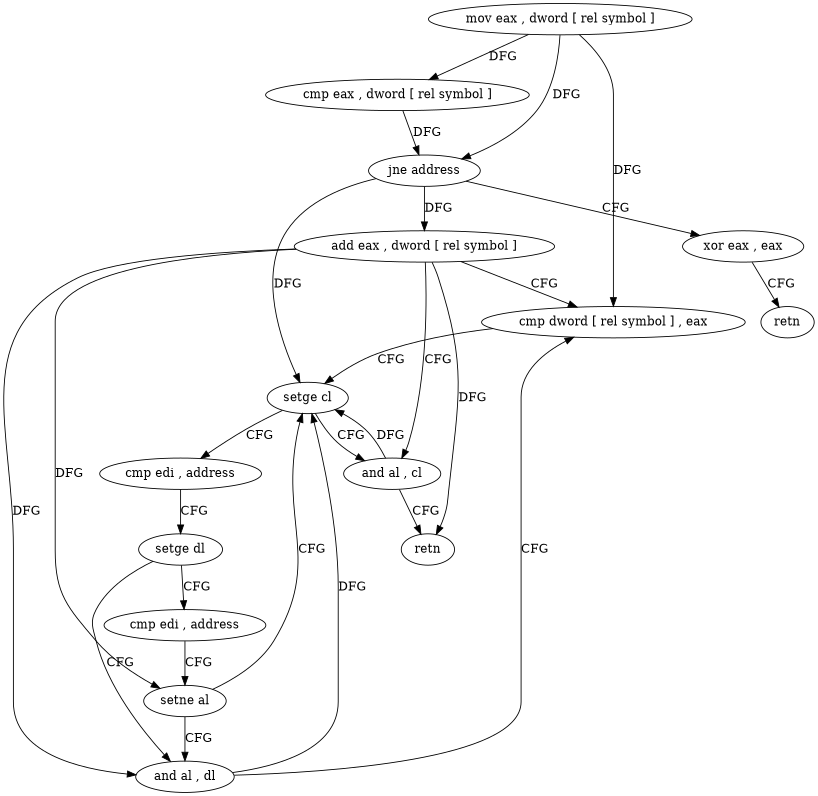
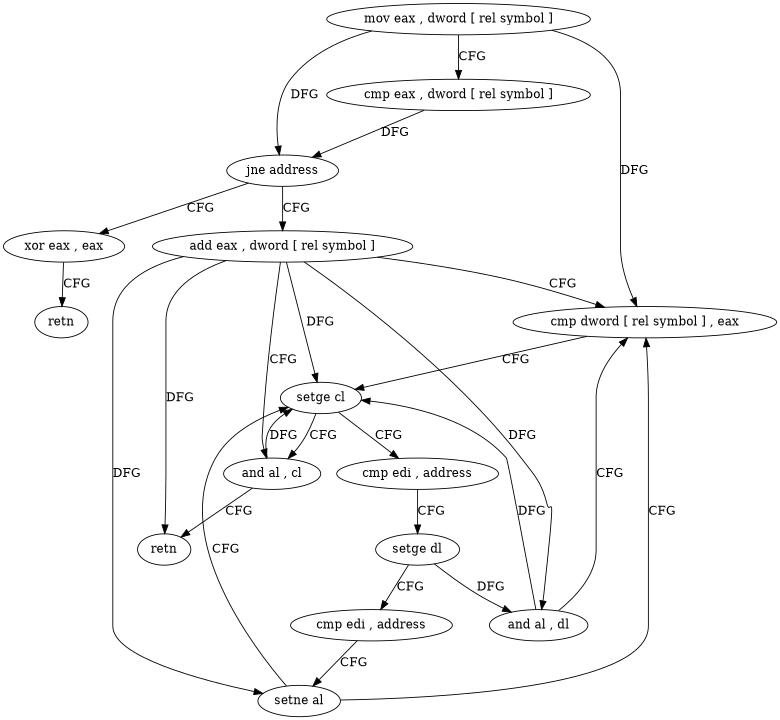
  digraph {
    n1 [label="mov eax , dword [ rel symbol ]"]
    n2 [label="cmp eax , dword [ rel symbol ]"]
    n3 [label="jne address"]
    n4 [label="cmp dword [ rel symbol ] , eax"]
    n5 [label="add eax , dword [ rel symbol ]"]
    n6 [label="xor eax , eax"]
    n7 [label="setge cl"]
    n8 [label="setne al"]
    n9 [label="and al , dl"]
    n10 [label="and al , cl"]
    n11 [label=retn]
    n12 [label=retn]
    n13 [label="cmp edi , address"]
    n14 [label="setge dl"]
    n15 [label="cmp edi , address"]
-   n1 -> n2 [label=DFG]
+   n1 -> n2 [label=CFG]
    n1 -> n3 [label=DFG]
    n1 -> n4 [label=DFG]
    n2 -> n3 [label=DFG]
-   n3 -> n5 [label=DFG]
+   n3 -> n5 [label=CFG]
    n3 -> n6 [label=CFG]
    n4 -> n7 [label=CFG]
    n5 -> n4 [label=CFG]
-   n3 -> n7 [label=DFG]
+   n5 -> n7 [label=DFG]
    n5 -> n8 [label=DFG]
    n5 -> n9 [label=DFG]
    n5 -> n10 [label=CFG]
    n5 -> n11 [label=DFG]
    n6 -> n12 [label=CFG]
    n7 -> n10 [label=CFG]
    n7 -> n13 [label=CFG]
    n8 -> n7 [label=CFG]
-   n8 -> n9 [label=CFG]
+   n8 -> n4 [label=CFG]
    n9 -> n4 [label=CFG]
    n9 -> n7 [label=DFG]
    n10 -> n7 [label=DFG]
    n10 -> n11 [label=CFG]
    n13 -> n14 [label=CFG]
-   n14 -> n9 [label=CFG]
+   n14 -> n9 [label=DFG]
    n14 -> n15 [label=CFG]
    n15 -> n8 [label=CFG]
  }
